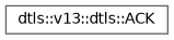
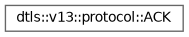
  digraph {
    rankdir=TB
-   n1 [color=grey40 fillcolor=white fontname=Helvetica fontsize=10 height=0.2 label="dtls::v13::dtls::ACK" shape=box style=filled width=0.4]
+   n1 [color=grey40 fillcolor=white fontname=Helvetica fontsize=10 height=0.2 label="dtls::v13::protocol::ACK" shape=box style=filled width=0.4]
  }
